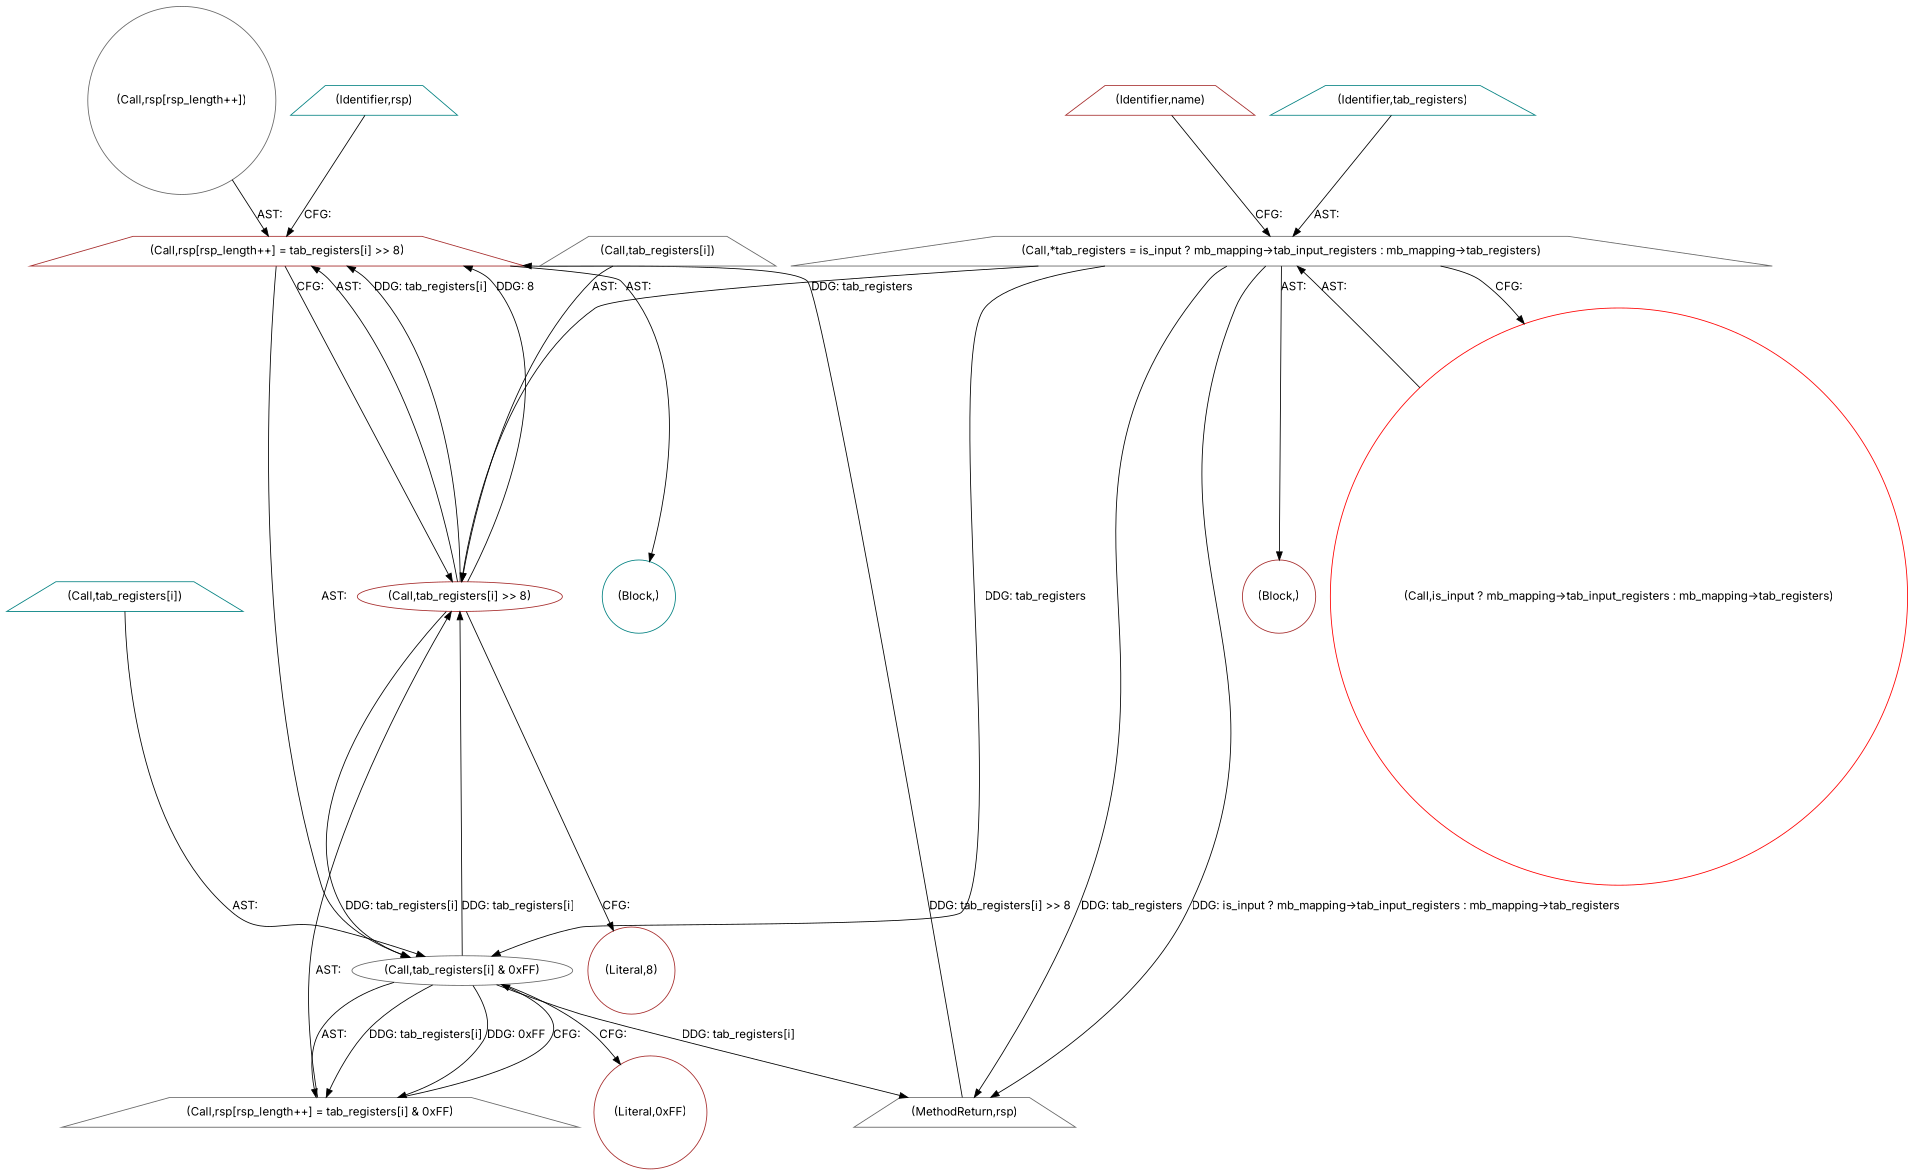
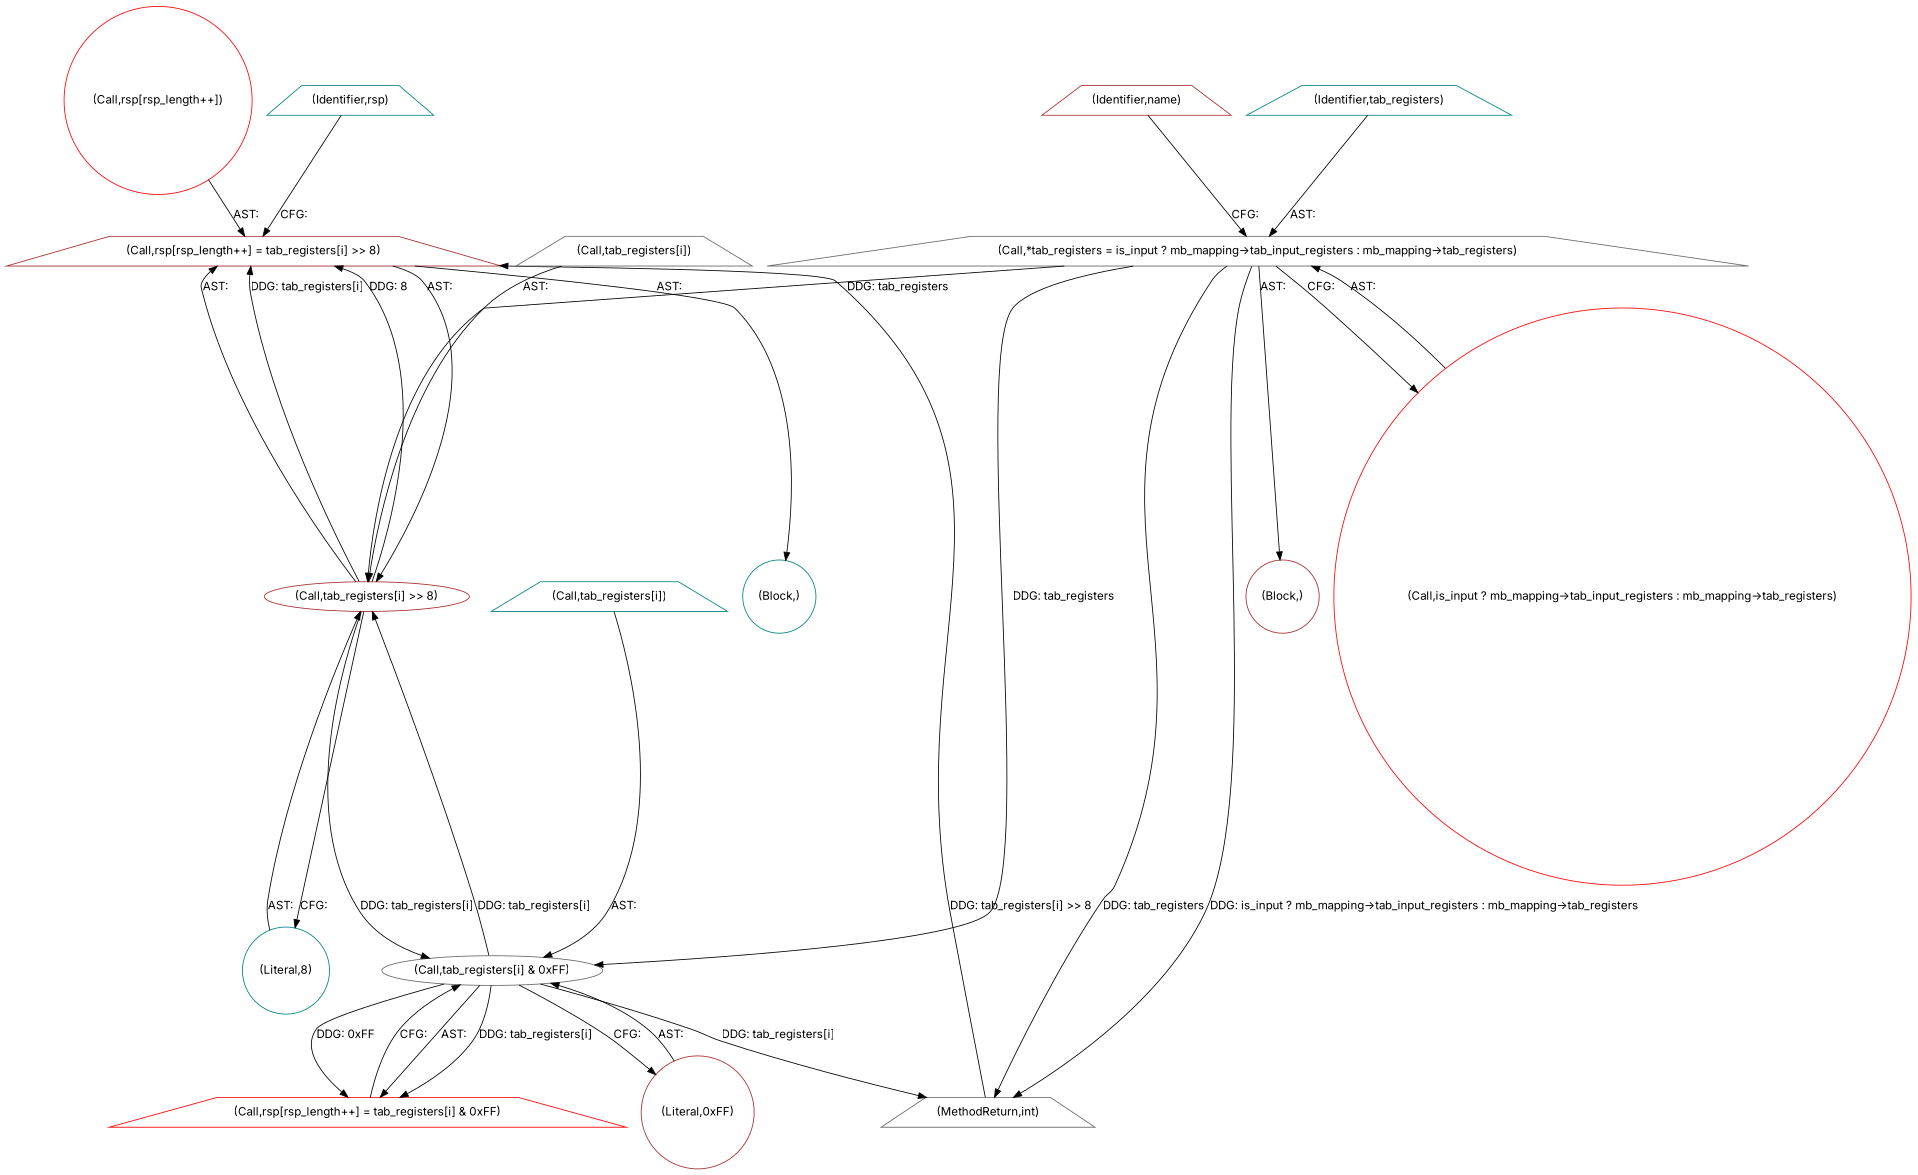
  digraph {
    fontname=Inter
    node [color=brown fontname=Inter shape=trapezium]
    edge [fontname=Inter]
    n1 [label="(Call,rsp[rsp_length++] = tab_registers[i] >> 8)"]
    n2 [label="(Call,tab_registers[i] >> 8)" shape=ellipse]
    n3 [color=teal label="(Block,)" shape=circle]
    n4 [color=gray40 label="(Call,tab_registers[i] & 0xFF)" shape=ellipse]
-   n5 [label="(Literal,8)" shape=circle]
-   n6 [color=gray40 label="(MethodReturn,rsp)"]
-   n7 [color=gray40 label="(Call,rsp[rsp_length++] = tab_registers[i] & 0xFF)"]
+   n5 [color=teal label="(Literal,8)" shape=circle]
+   n6 [color=gray40 label="(MethodReturn,int)"]
+   n7 [color=red label="(Call,rsp[rsp_length++] = tab_registers[i] & 0xFF)"]
    n8 [label="(Literal,0xFF)" shape=circle]
    n9 [color=gray40 label="(Call,*tab_registers = is_input ? mb_mapping->tab_input_registers : mb_mapping->tab_registers)"]
    n10 [label="(Block,)" shape=circle]
    n11 [color=red label="(Call,is_input ? mb_mapping->tab_input_registers : mb_mapping->tab_registers)" shape=circle]
-   n12 [color=gray40 label="(Call,rsp[rsp_length++])" shape=circle]
+   n12 [color=red label="(Call,rsp[rsp_length++])" shape=circle]
    n13 [label="(Identifier,name)"]
    n14 [color=teal label="(Identifier,tab_registers)"]
    n15 [color=teal label="(Call,tab_registers[i])"]
    n16 [color=gray40 label="(Call,tab_registers[i])"]
    n17 [color=teal label="(Identifier,rsp)"]
-   n1 -> n2 [label="CFG: "]
+   n1 -> n2 [label="AST: "]
    n1 -> n3 [label="AST: "]
    n2 -> n1 [label="AST: "]
    n2 -> n1 [label="DDG: tab_registers[i]"]
    n2 -> n1 [label="DDG: 8"]
    n2 -> n4 [label="DDG: tab_registers[i]"]
    n2 -> n5 [label="CFG: "]
    n4 -> n2 [label="DDG: tab_registers[i]"]
    n4 -> n6 [label="DDG: tab_registers[i]"]
    n4 -> n7 [label="AST: "]
    n4 -> n7 [label="DDG: tab_registers[i]"]
    n4 -> n7 [label="DDG: 0xFF"]
    n4 -> n8 [label="CFG: "]
-   n7 -> n2 [label="AST: "]
+   n5 -> n2 [label="AST: "]
    n6 -> n1 [label="DDG: tab_registers[i] >> 8"]
    n7 -> n4 [label="CFG: "]
-   n1 -> n4 [label="AST: "]
+   n8 -> n4 [label="AST: "]
    n9 -> n2 [label="DDG: tab_registers"]
    n9 -> n4 [label="DDG: tab_registers"]
    n9 -> n6 [label="DDG: tab_registers"]
    n9 -> n6 [label="DDG: is_input ? mb_mapping->tab_input_registers : mb_mapping->tab_registers"]
    n9 -> n10 [label="AST: "]
    n9 -> n11 [label="CFG: "]
    n11 -> n9 [label="AST: "]
    n12 -> n1 [label="AST: "]
    n13 -> n9 [label="CFG: "]
    n14 -> n9 [label="AST: "]
    n15 -> n4 [label="AST: "]
    n16 -> n2 [label="AST: "]
    n17 -> n1 [label="CFG: "]
  }
